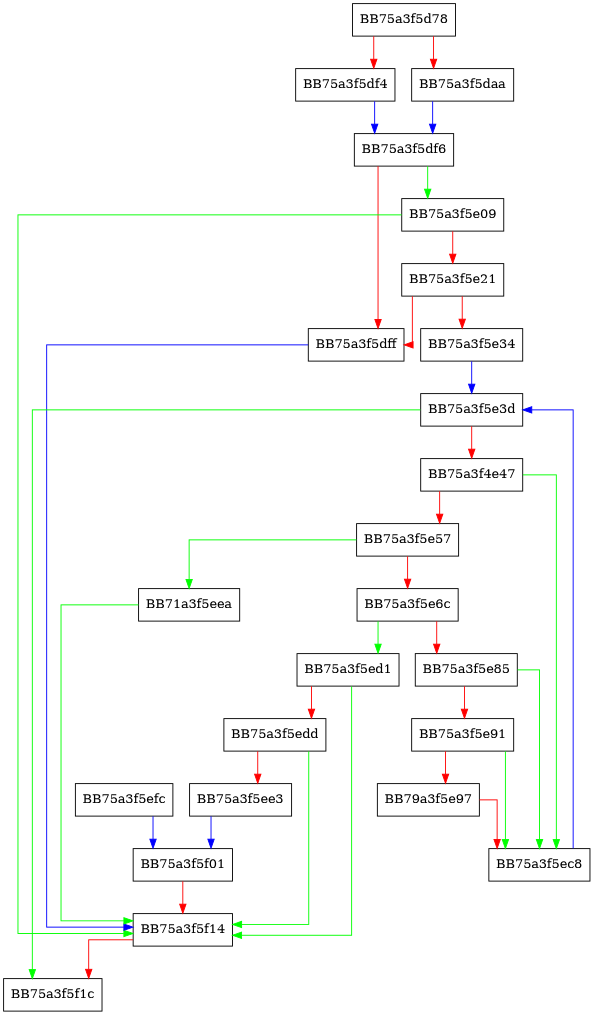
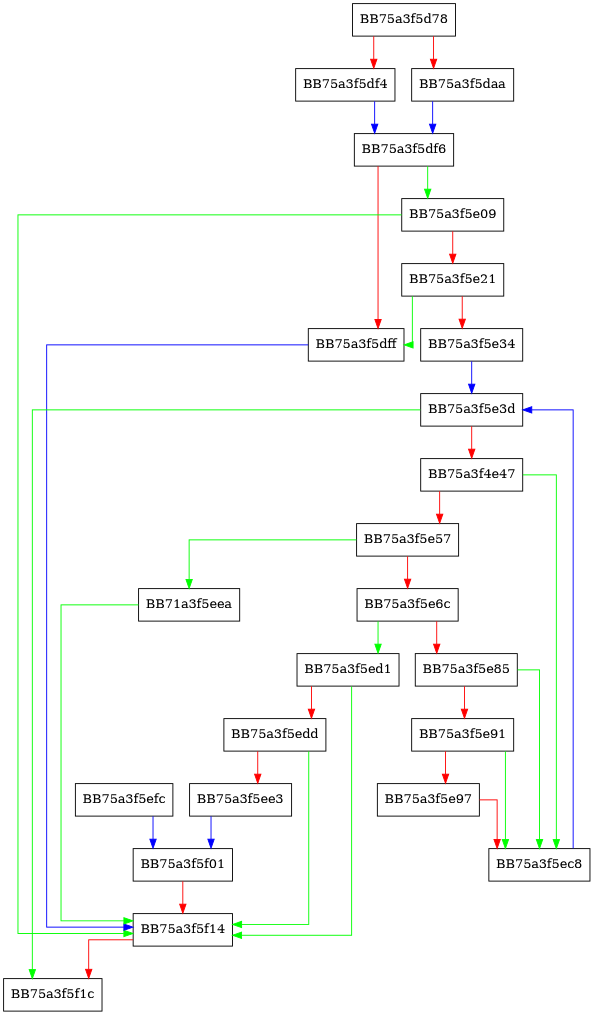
  digraph {
    splines=ortho
    node [shape=box]
    edge [color=red]
    BB75a3f5d78
    BB75a3f5df4
    BB75a3f5daa
    BB75a3f5df6
    BB75a3f5e09
    BB75a3f5dff
    BB75a3f5f14
    BB75a3f5e21
    BB75a3f5f1c
    BB75a3f5e34
    BB75a3f5e3d
    n12 [label=BB75a3f4e47]
    BB75a3f5ec8
    BB75a3f5e57
    n15 [label=BB71a3f5eea]
    BB75a3f5e6c
    BB75a3f5ed1
    BB75a3f5e85
    BB75a3f5edd
    BB75a3f5e91
    BB75a3f5ee3
-   BB75a3f5e97 [label=BB79a3f5e97]
+   BB75a3f5e97
    BB75a3f5f01
    BB75a3f5efc
    BB75a3f5d78 -> BB75a3f5df4
    BB75a3f5d78 -> BB75a3f5daa
    BB75a3f5df4 -> BB75a3f5df6 [color=blue]
    BB75a3f5daa -> BB75a3f5df6 [color=blue]
    BB75a3f5df6 -> BB75a3f5e09 [color=green]
    BB75a3f5df6 -> BB75a3f5dff
    BB75a3f5e09 -> BB75a3f5f14 [color=green]
    BB75a3f5e09 -> BB75a3f5e21
    BB75a3f5dff -> BB75a3f5f14 [color=blue]
    BB75a3f5f14 -> BB75a3f5f1c
-   BB75a3f5e21 -> BB75a3f5dff
+   BB75a3f5e21 -> BB75a3f5dff [color=green]
    BB75a3f5e21 -> BB75a3f5e34
    BB75a3f5e34 -> BB75a3f5e3d [color=blue]
    BB75a3f5e3d -> BB75a3f5f1c [color=green]
    BB75a3f5e3d -> n12
    n12 -> BB75a3f5ec8 [color=green]
    n12 -> BB75a3f5e57
    BB75a3f5ec8 -> BB75a3f5e3d [color=blue]
    BB75a3f5e57 -> n15 [color=green]
    BB75a3f5e57 -> BB75a3f5e6c
    n15 -> BB75a3f5f14 [color=green]
    BB75a3f5e6c -> BB75a3f5ed1 [color=green]
    BB75a3f5e6c -> BB75a3f5e85
    BB75a3f5ed1 -> BB75a3f5f14 [color=green]
    BB75a3f5ed1 -> BB75a3f5edd
    BB75a3f5e85 -> BB75a3f5ec8 [color=green]
    BB75a3f5e85 -> BB75a3f5e91
    BB75a3f5edd -> BB75a3f5f14 [color=green]
    BB75a3f5edd -> BB75a3f5ee3
    BB75a3f5e91 -> BB75a3f5ec8 [color=green]
    BB75a3f5e91 -> BB75a3f5e97
    BB75a3f5ee3 -> BB75a3f5f01 [color=blue]
    BB75a3f5e97 -> BB75a3f5ec8
    BB75a3f5f01 -> BB75a3f5f14
    BB75a3f5efc -> BB75a3f5f01 [color=blue]
  }
